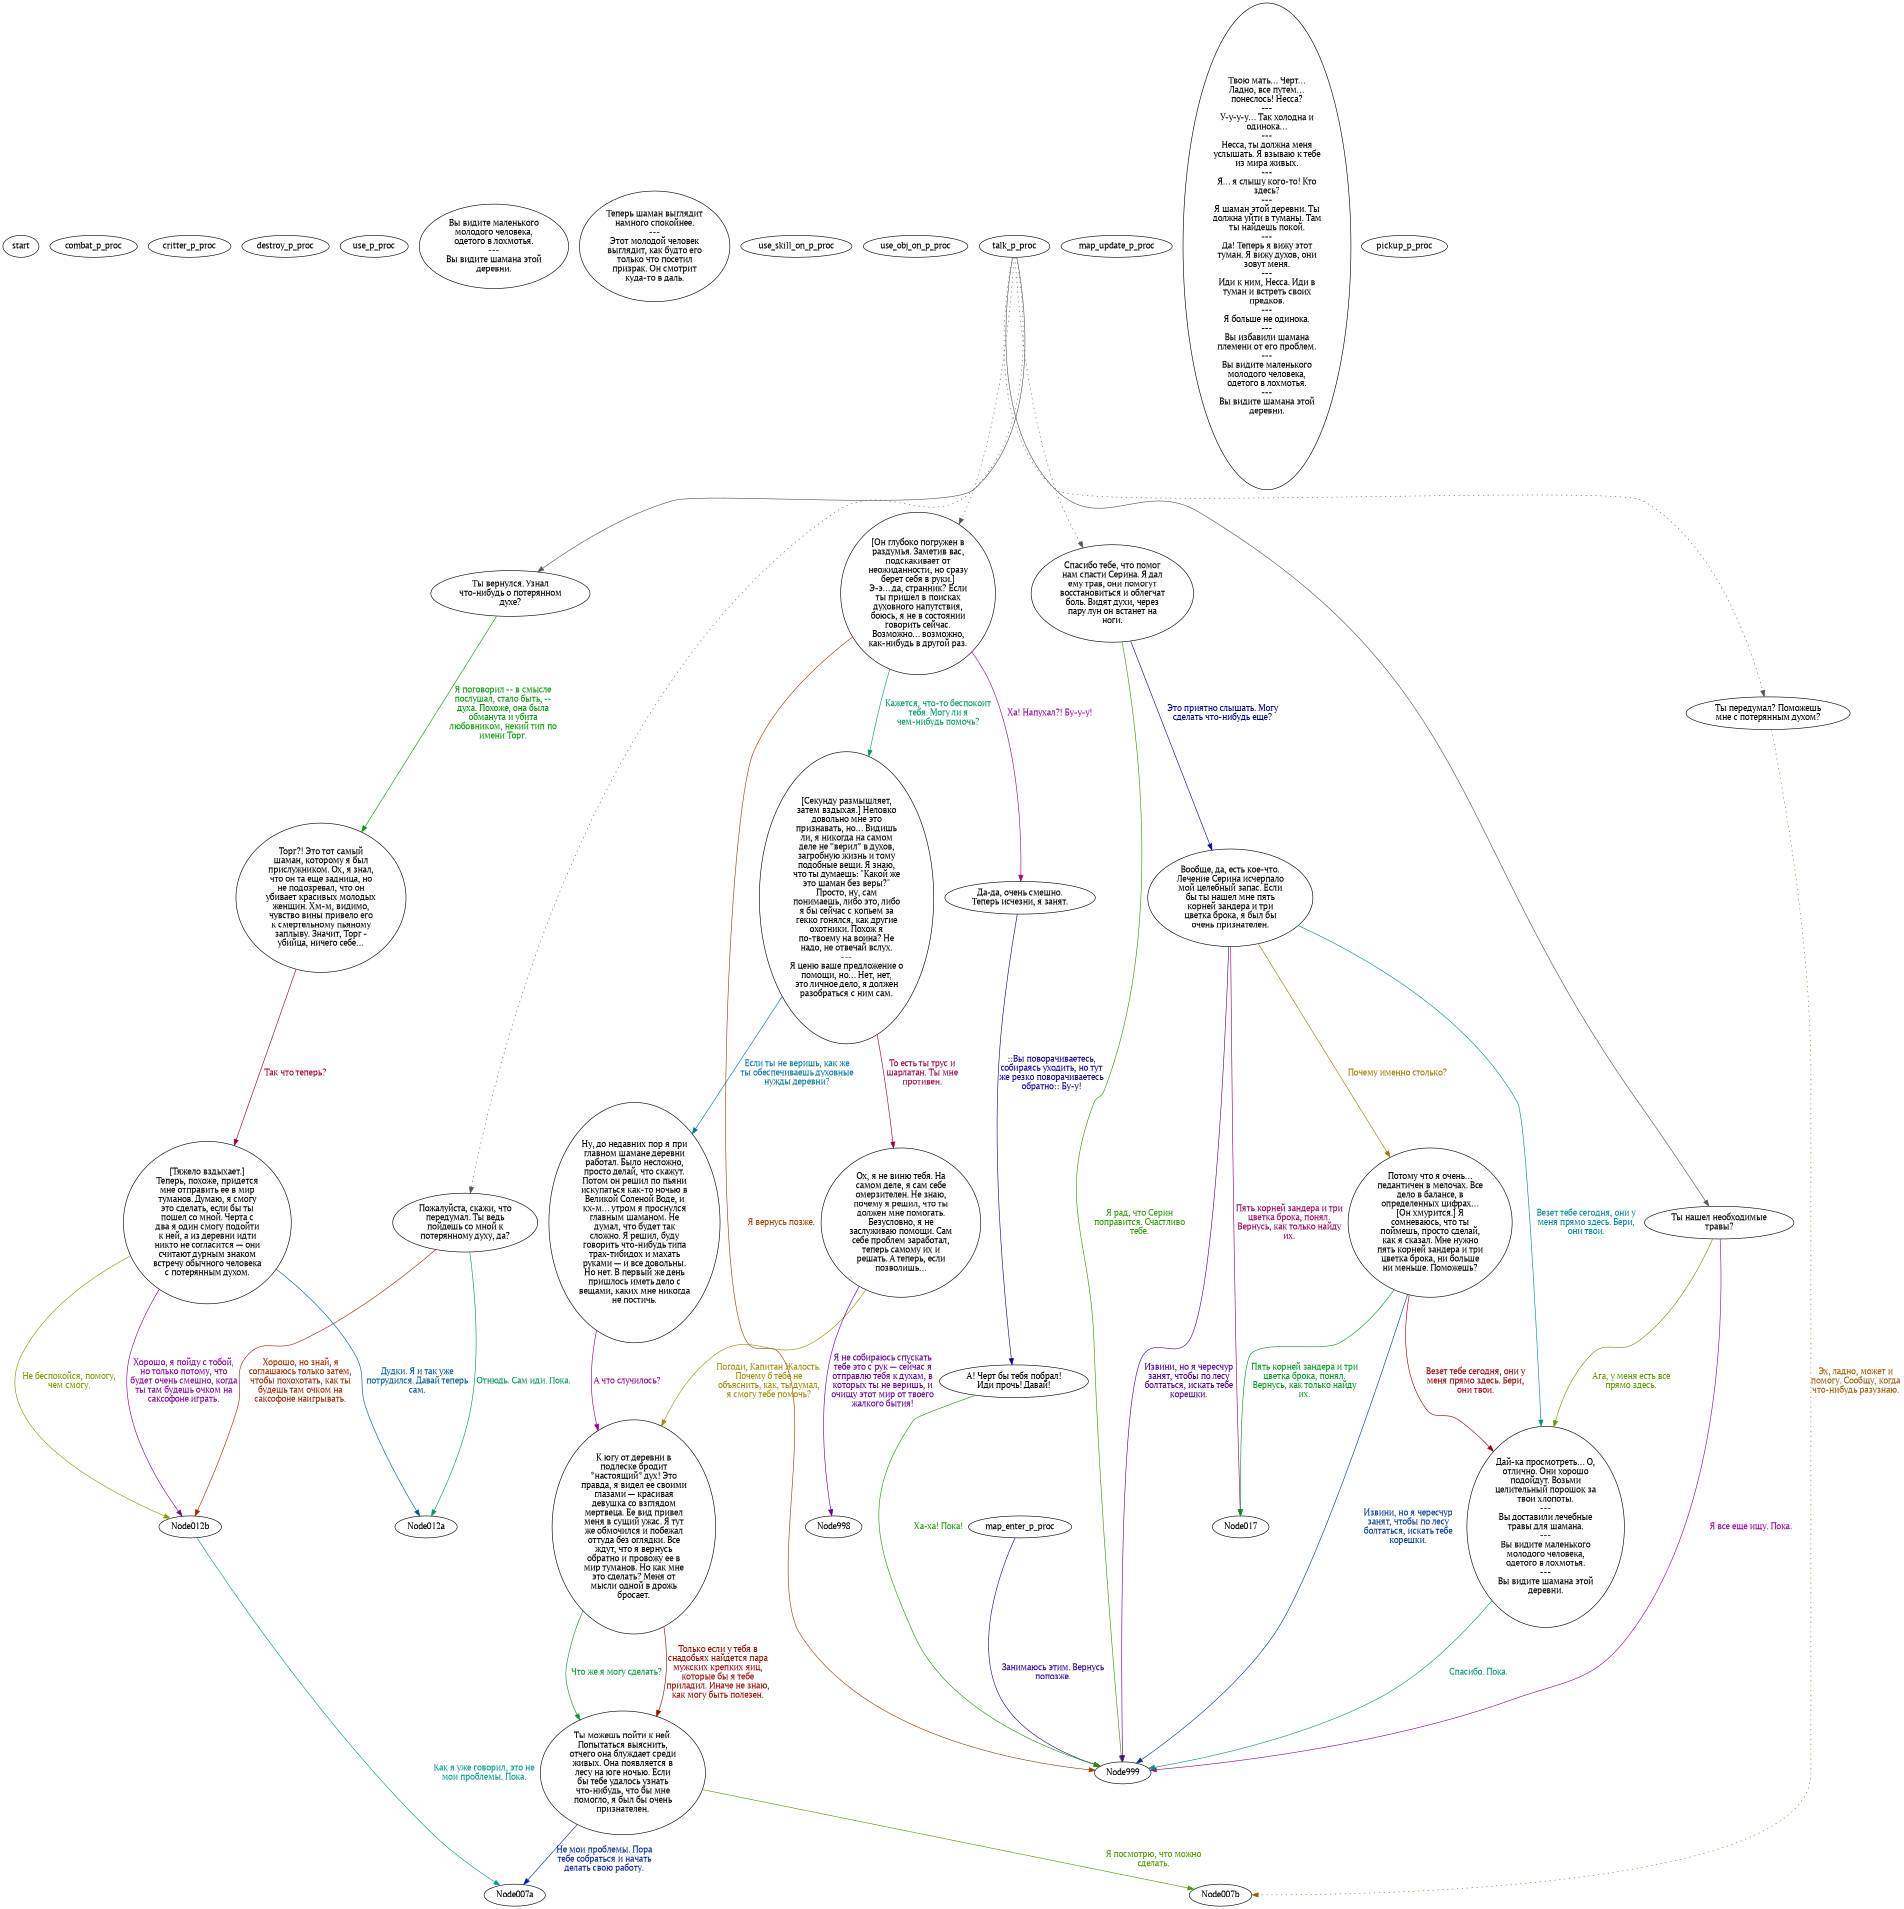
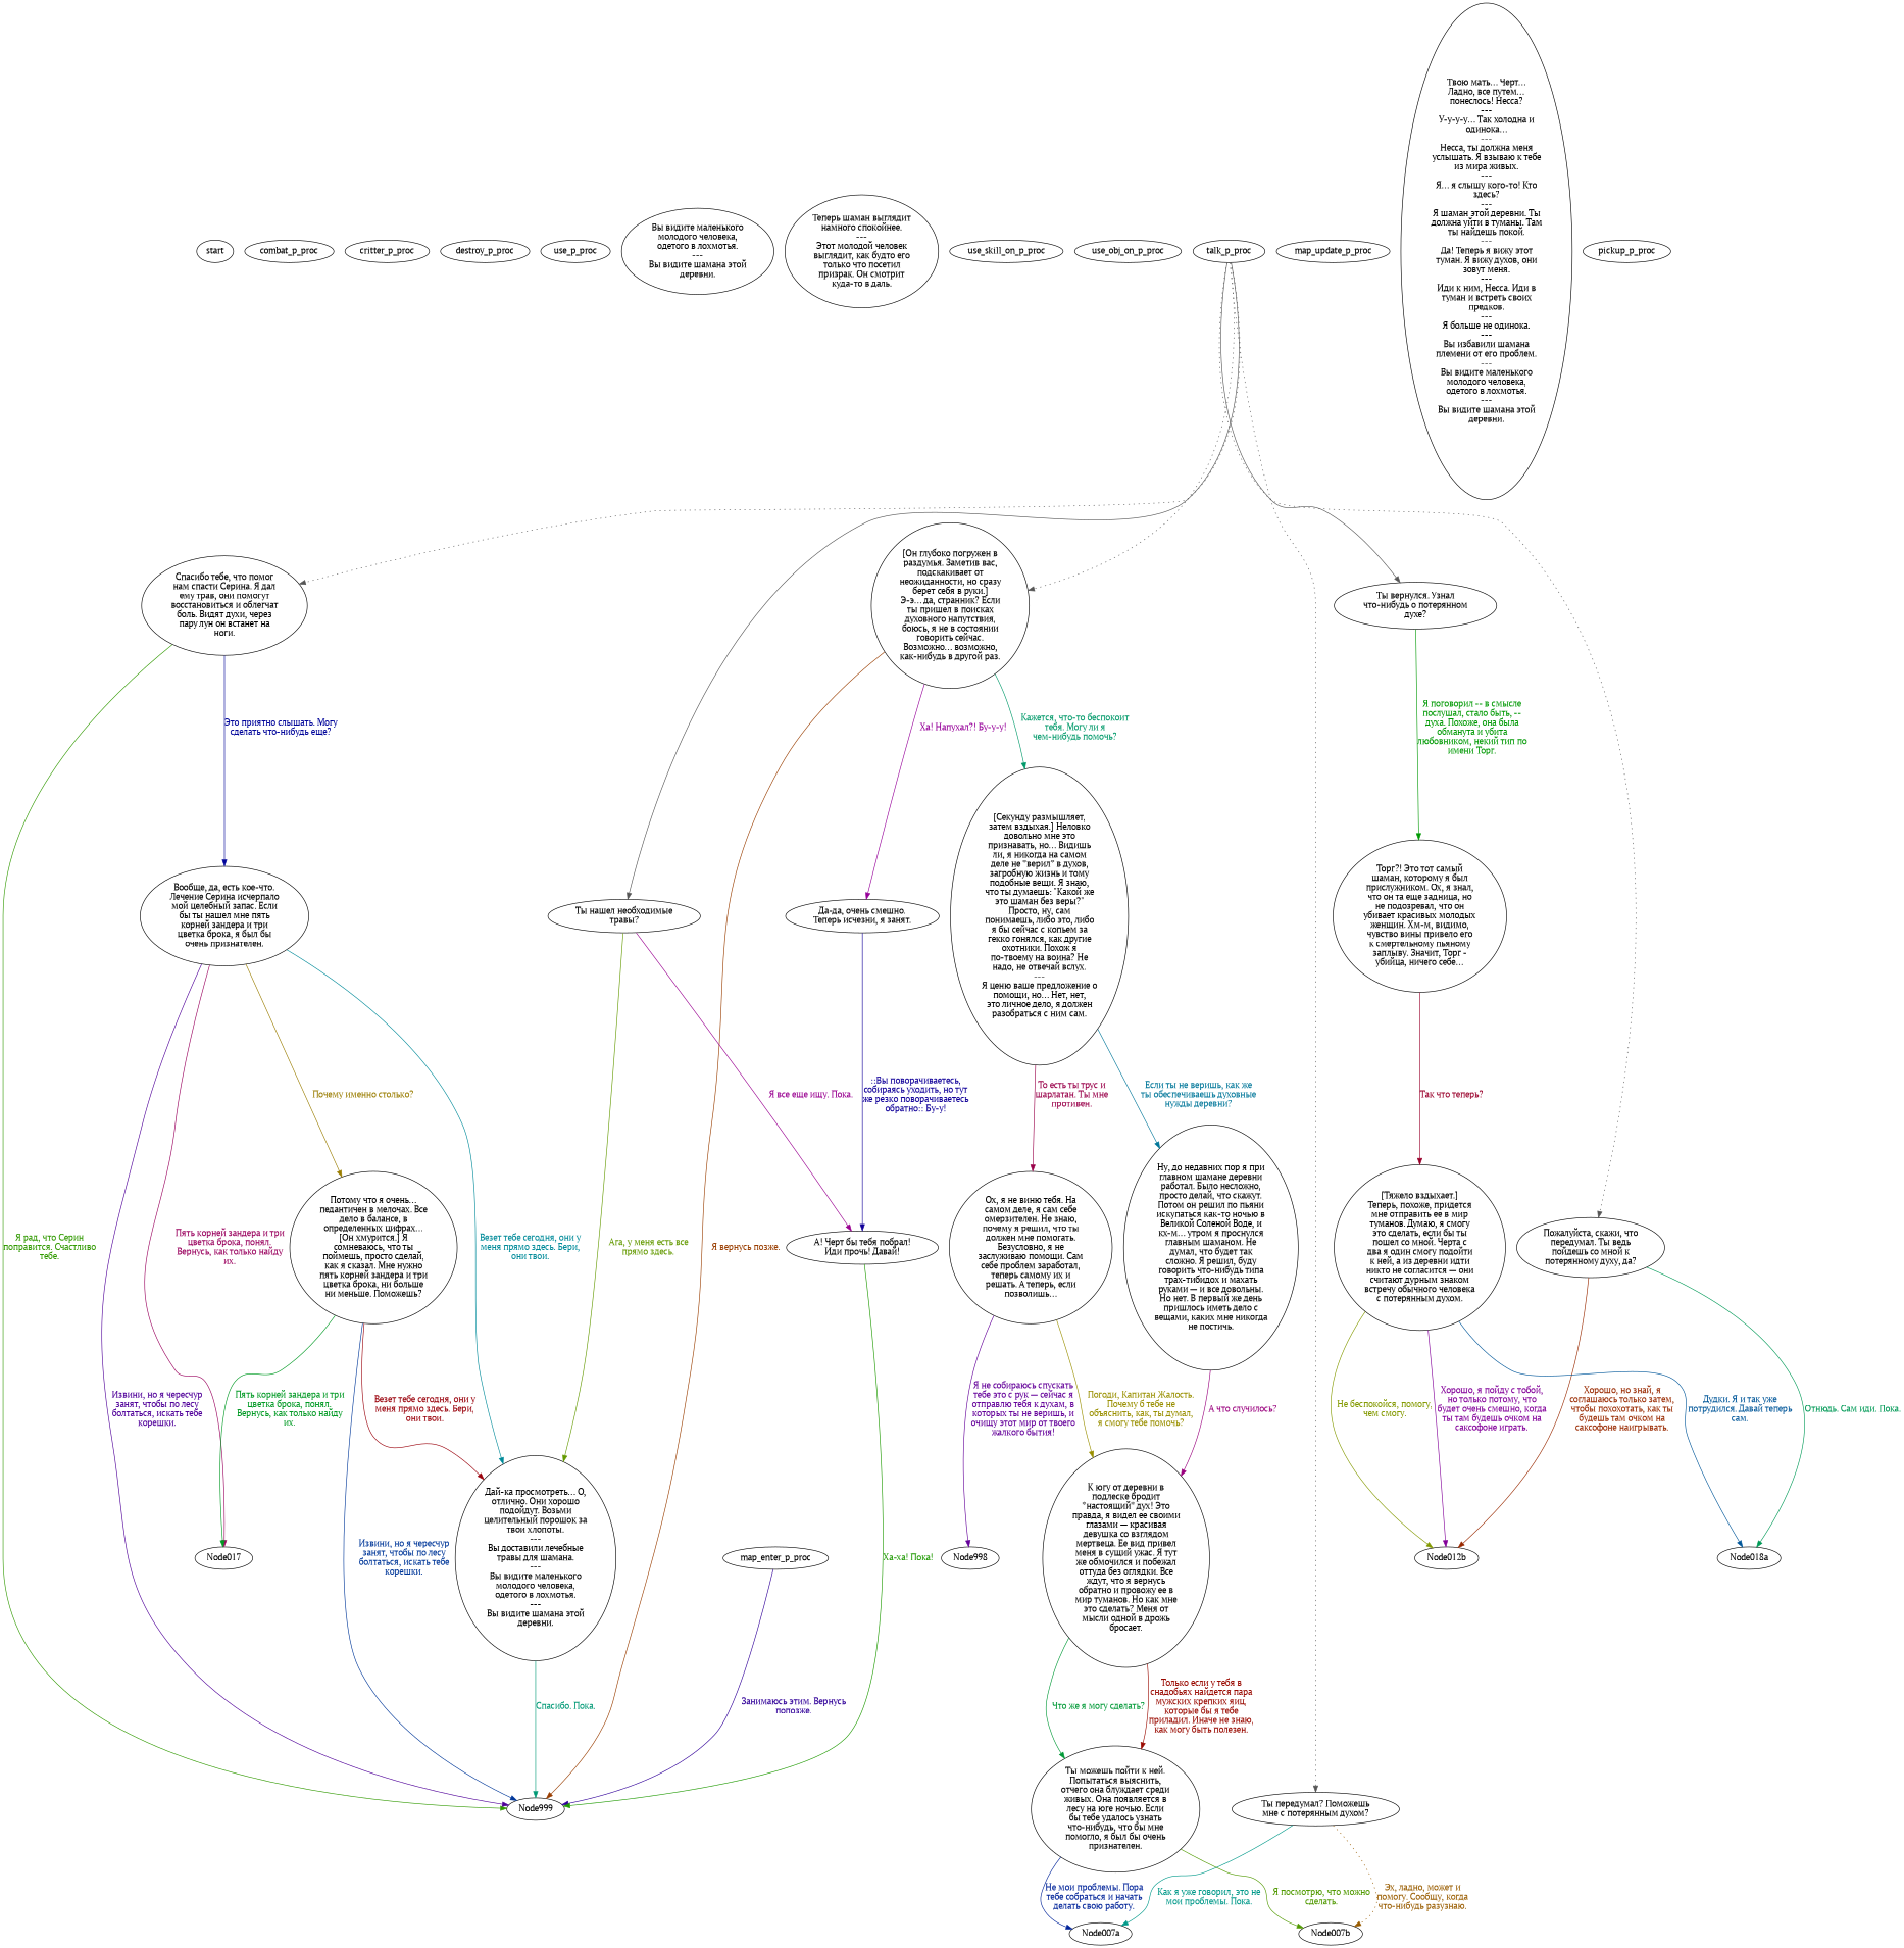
  digraph {
    fontname="PT Serif"
    node [color="#000000" fillcolor="#FFFFFF" fontname="PT Serif" style=filled]
    edge [color="#555555" fontname="PT Serif"]
    start
    combat_p_proc
    critter_p_proc
    destroy_p_proc
    use_p_proc
    n6 [label="Вы видите маленького\nмолодого человека,\nодетого в лохмотья.\n---\nВы видите шамана этой\nдеревни."]
    n7 [label="Теперь шаман выглядит\nнамного спокойнее.\n---\nЭтот молодой человек\nвыглядит, как будто его\nтолько что посетил\nпризрак. Он смотрит\nкуда-то в даль."]
    use_skill_on_p_proc
    use_obj_on_p_proc
    map_enter_p_proc
    Node999
    map_update_p_proc
    n13 [label="[Он глубоко погружен в\nраздумья. Заметив вас,\nподскакивает от\nнеожиданности, но сразу\nберет себя в руки.]\nЭ-э... да, странник? Если\nты пришел в поисках\nдуховного напутствия,\nбоюсь, я не в состоянии\nговорить сейчас.\nВозможно... возможно,\nкак-нибудь в другой раз."]
    talk_p_proc
    n15 [label="Ты передумал? Поможешь\nмне с потерянным духом?"]
    n16 [label="Ты вернулся. Узнал\nчто-нибудь о потерянном\nдухе?"]
    n17 [label="Пожалуйста, скажи, что\nпередумал. Ты ведь\nпойдешь со мной к\nпотерянному духу, да?"]
    n18 [label="Ты нашел необходимые\nтравы?"]
    n19 [label="Спасибо тебе, что помог\nнам спасти Серина. Я дал\nему трав, они помогут\nвосстановиться и облегчат\nболь. Видят духи, через\nпару лун он встанет на\nноги."]
    n20 [label="Да-да, очень смешно.\nТеперь исчезни, я занят."]
    n21 [label="[Секунду размышляет,\nзатем вздыхая.] Неловко\nдовольно мне это\nпризнавать, но... Видишь\nли, я никогда на самом\nделе не *верил* в духов,\nзагробную жизнь и тому\nподобные вещи. Я знаю,\nчто ты думаешь: \"Какой же\nэто шаман без веры?\"\nПросто, ну, сам\nпонимаешь, либо это, либо\nя бы сейчас с копьем за\nгекко гонялся, как другие\nохотники. Похож я\nпо-твоему на воина? Не\nнадо, не отвечай вслух.\n---\nЯ ценю ваше предложение о\nпомощи, но... Нет, нет,\nэто личное дело, я должен\nразобраться с ним сам."]
    Node007a
    Node007b
    n24 [label="Торг?! Это тот самый\nшаман, которому я был\nприслужником. Ох, я знал,\nчто он та еще задница, но\nне подозревал, что он\nубивает красивых молодых\nженщин. Хм-м, видимо,\nчувство вины привело его\nк смертельному пьяному\nзаплыву. Значит, Торг -\nубийца, ничего себе..."]
-   Node012a
+   Node012a [label=Node018a]
    Node012b
    n27 [label="Дай-ка просмотреть... О,\nотлично. Они хорошо\nподойдут. Возьми\nцелительный порошок за\nтвои хлопоты.\n---\nВы доставили лечебные\nтравы для шамана.\n---\nВы видите маленького\nмолодого человека,\nодетого в лохмотья.\n---\nВы видите шамана этой\nдеревни."]
    n28 [label="Вообще, да, есть кое-что.\nЛечение Серина исчерпало\nмой целебный запас. Если\nбы ты нашел мне пять\nкорней зандера и три\nцветка брока, я был бы\nочень признателен."]
    n29 [label="А! Черт бы тебя побрал!\nИди прочь! Давай!"]
    n30 [label="Ох, я не виню тебя. На\nсамом деле, я сам себе\nомерзителен. Не знаю,\nпочему я решил, что ты\nдолжен мне помогать.\nБезусловно, я не\nзаслуживаю помощи. Сам\nсебе проблем заработал,\nтеперь самому их и\nрешать. А теперь, если\nпозволишь..."]
    n31 [label="Ну, до недавних пор я при\nглавном шамане деревни\nработал. Было несложно,\nпросто делай, что скажут.\nПотом он решил по пьяни\nискупаться как-то ночью в\nВеликой Соленой Воде, и\nкх-м... утром я проснулся\nглавным шаманом. Не\nдумал, что будет так\nсложно. Я решил, буду\nговорить что-нибудь типа\nтрах-тибидох и махать\nруками — и все довольны.\nНо нет. В первый же день\nпришлось иметь дело с\nвещами, каких мне никогда\nне постичь."]
    n32 [label="[Тяжело вздыхает.]\nТеперь, похоже, придется\nмне отправить ее в мир\nтуманов. Думаю, я смогу\nэто сделать, если бы ты\nпошел со мной. Черта с\nдва я один смогу подойти\nк ней, а из деревни идти\nникто не согласится — они\nсчитают дурным знаком\nвстречу обычного человека\nс потерянным духом."]
    Node017
    n34 [label="Потому что я очень...\nпедантичен в мелочах. Все\nдело в балансе, в\nопределенных цифрах...\n[Он хмурится.] Я\nсомневаюсь, что ты\nпоймешь, просто сделай,\nкак я сказал. Мне нужно\nпять корней зандера и три\nцветка брока, ни больше\nни меньше. Поможешь?"]
    n35 [label="К югу от деревни в\nподлеске бродит\n*настоящий* дух! Это\nправда, я видел ее своими\nглазами — красивая\nдевушка со взглядом\nмертвеца. Ее вид привел\nменя в сущий ужас. Я тут\nже обмочился и побежал\nоттуда без оглядки. Все\nждут, что я вернусь\nобратно и провожу ее в\nмир туманов. Но как мне\nэто сделать? Меня от\nмысли одной в дрожь\nбросает."]
    Node998
    n37 [label="Ты можешь пойти к ней.\nПопытаться выяснить,\nотчего она блуждает среди\nживых. Она появляется в\nлесу на юге ночью. Если\nбы тебе удалось узнать\nчто-нибудь, что бы мне\nпомогло, я был бы очень\nпризнателен."]
    n38 [label="Твою мать... Черт...\nЛадно, все путем...\nпонеслось! Несса?\n---\nУ-у-у-у... Так холодна и\nодинока...\n---\nНесса, ты должна меня\nуслышать. Я взываю к тебе\nиз мира живых.\n---\nЯ... я слышу кого-то! Кто\nздесь?\n---\nЯ шаман этой деревни. Ты\nдолжна уйти в туманы. Там\nты найдешь покой.\n---\nДа! Теперь я вижу этот\nтуман. Я вижу духов, они\nзовут меня.\n---\nИди к ним, Несса. Иди в\nтуман и встреть своих\nпредков.\n---\nЯ больше не одинока.\n---\nВы избавили шамана\nплемени от его проблем.\n---\nВы видите маленького\nмолодого человека,\nодетого в лохмотья.\n---\nВы видите шамана этой\nдеревни."]
    pickup_p_proc
    map_enter_p_proc -> Node999 [color="#300099" fontcolor="#300099" label="Занимаюсь этим. Вернусь\nпопозже."]
    n13 -> Node999 [color="#993D00" fontcolor="#993D00" label="Я вернусь позже."]
    n13 -> n20 [color="#960099" fontcolor="#960099" label="Ха! Напухал?! Бу-у-у!"]
    n13 -> n21 [color="#009969" fontcolor="#009969" label="Кажется, что-то беспокоит\nтебя. Могу ли я\nчем-нибудь помочь?"]
    talk_p_proc -> n13 [style=dotted]
    talk_p_proc -> n15 [style=dotted]
    talk_p_proc -> n16 [style=solid]
    talk_p_proc -> n17 [style=dotted]
    talk_p_proc -> n18 [style=solid]
    talk_p_proc -> n19 [style=dotted]
-   Node012b -> Node007a [color="#009989" fontcolor="#009989" label="Как я уже говорил, это не\nмои проблемы. Пока."]
+   n15 -> Node007a [color="#009989" fontcolor="#009989" label="Как я уже говорил, это не\nмои проблемы. Пока."]
    n15 -> Node007b [color="#995C00" fontcolor="#995C00" label="Эх, ладно, может и\nпомогу. Сообщу, когда\nчто-нибудь разузнаю." style=dotted]
    n16 -> n24 [color="#009903" fontcolor="#009903" label="Я поговорил -- в смысле\nпослушал, стало быть, --\nдуха. Похоже, она была\nобманута и убита\nлюбовником, некий тип по\nимени Торг."]
    n17 -> Node012a [color="#009956" fontcolor="#009956" label="Отнюдь. Сам иди. Пока."]
    n17 -> Node012b [color="#992900" fontcolor="#992900" label="Хорошо, но знай, я\nсоглашаюсь только затем,\nчтобы похохотать, как ты\nбудешь там очком на\nсаксофоне наигрывать."]
-   n18 -> Node999 [color="#990090" fontcolor="#990090" label="Я все еще ищу. Пока."]
+   n18 -> n29 [color="#990090" fontcolor="#990090" label="Я все еще ищу. Пока."]
    n18 -> n27 [color="#639900" fontcolor="#639900" label="Ага, у меня есть все\nпрямо здесь."]
    n19 -> Node999 [color="#309900" fontcolor="#309900" label="Я рад, что Серин\nпоправится. Счастливо\nтебе."]
    n19 -> n28 [color="#000499" fontcolor="#000499" label="Это приятно слышать. Могу\nсделать что-нибудь еще?"]
    n20 -> n29 [color="#100099" fontcolor="#100099" label="::Вы поворачиваетесь,\nсобираясь уходить, но тут\nже резко поворачиваетесь\nобратно:: Бу-у!"]
    n21 -> n30 [color="#990049" fontcolor="#990049" label="То есть ты трус и\nшарлатан. Ты мне\nпротивен."]
    n21 -> n31 [color="#007699" fontcolor="#007699" label="Если ты не веришь, как же\nты обеспечиваешь духовные\nнужды деревни?"]
    n24 -> n32 [color="#99002A" fontcolor="#99002A" label="Так что теперь?"]
    n27 -> Node999 [color="#009975" fontcolor="#009975" label="Спасибо. Пока."]
    n28 -> Node999 [color="#4F0099" fontcolor="#4F0099" label="Извини, но я чересчур\nзанят, чтобы по лесу\nболтаться, искать тебе\nкорешки."]
    n28 -> n27 [color="#008A99" fontcolor="#008A99" label="Везет тебе сегодня, они у\nменя прямо здесь. Бери,\nони твои."]
    n28 -> Node017 [color="#99005D" fontcolor="#99005D" label="Пять корней зандера и три\nцветка брока, понял.\nВернусь, как только найду\nих."]
    n28 -> n34 [color="#997C00" fontcolor="#997C00" label="Почему именно столько?"]
    n29 -> Node999 [color="#1D9900" fontcolor="#1D9900" label="Ха-ха! Пока!"]
    n30 -> n35 [color="#998F00" fontcolor="#998F00" label="Погоди, Капитан Жалость.\nПочему б тебе не\nобъяснить, как, ты думал,\nя смогу тебе помочь?"]
    n30 -> Node998 [color="#630099" fontcolor="#630099" label="Я не собираюсь спускать\nтебе это с рук — сейчас я\nотправлю тебя к духам, в\nкоторых ты не веришь, и\nочищу этот мир от твоего\nжалкого бытия!"]
    n31 -> n35 [color="#99007D" fontcolor="#99007D" label="А что случилось?"]
    n32 -> Node012a [color="#005699" fontcolor="#005699" label="Дудки. Я и так уже\nпотрудился. Давай теперь\nсам."]
    n32 -> Node012b [color="#839900" fontcolor="#839900" label="Не беспокойся, помогу,\nчем смогу."]
    n32 -> Node012b [color="#820099" fontcolor="#820099" label="Хорошо, я пойду с тобой,\nно только потому, что\nбудет очень смешно, когда\nты там будешь очком на\nсаксофоне играть."]
    n34 -> Node999 [color="#003799" fontcolor="#003799" label="Извини, но я чересчур\nзанят, чтобы по лесу\nболтаться, искать тебе\nкорешки."]
    n34 -> n27 [color="#99000A" fontcolor="#99000A" label="Везет тебе сегодня, они у\nменя прямо здесь. Бери,\nони твои."]
    n34 -> Node017 [color="#009923" fontcolor="#009923" label="Пять корней зандера и три\nцветка брока, понял.\nВернусь, как только найду\nих."]
    n35 -> n37 [color="#009936" fontcolor="#009936" label="Что же я могу сделать?"]
    n35 -> n37 [color="#990900" fontcolor="#990900" label="Только если у тебя в\nснадобьях найдется пара\nмужских крепких яиц,\nкоторые бы я тебе\nприладил. Иначе не знаю,\nкак могу быть полезен."]
    n37 -> Node007a [color="#002399" fontcolor="#002399" label="Не мои проблемы. Пора\nтебе собраться и начать\nделать свою работу."]
    n37 -> Node007b [color="#509900" fontcolor="#509900" label="Я посмотрю, что можно\nсделать."]
  }
